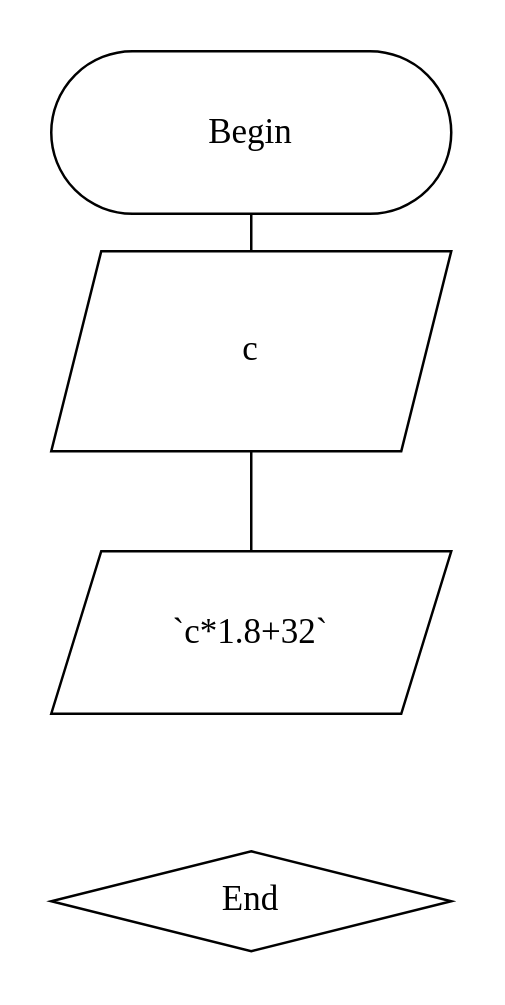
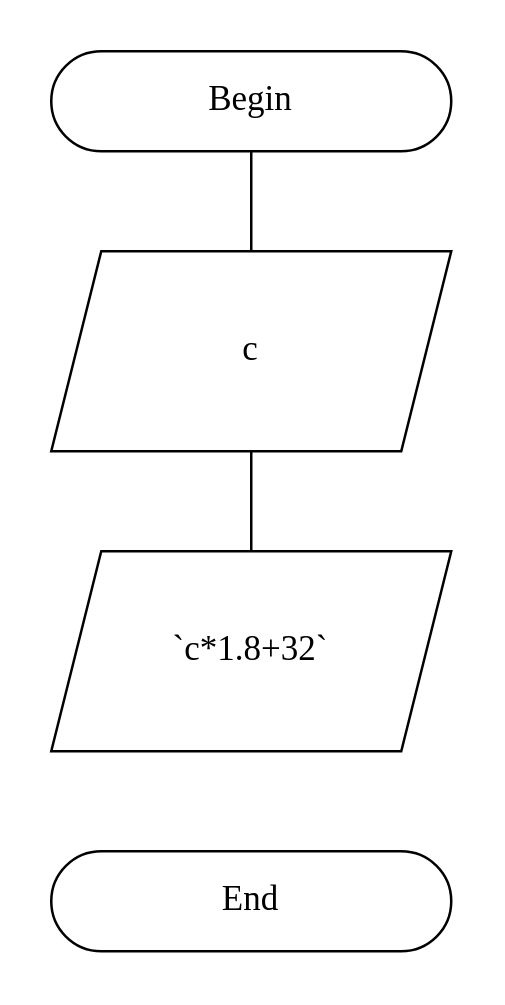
  <mxCell id="0" />
  <mxCell id="1" parent="0" />
  <mxCell id="2" value="" style="edgeStyle=orthogonalEdgeStyle;rounded=0;orthogonalLoop=1;jettySize=auto;html=1;endArrow=none;endFill=0;" edge="1" parent="1" source="3" target="5"><mxGeometry relative="1" as="geometry" /></mxCell>
- <mxCell id="3" value="&lt;font style=&quot;font-size: 14px&quot; face=&quot;Times New Roman&quot;&gt;Begin&lt;/font&gt;" style="rounded=1;whiteSpace=wrap;html=1;arcSize=50;" vertex="1" parent="1"><mxGeometry x="20" y="20" width="160" height="65" as="geometry" /></mxCell>
+ <mxCell id="3" value="&lt;font style=&quot;font-size: 14px&quot; face=&quot;Times New Roman&quot;&gt;Begin&lt;/font&gt;" style="rounded=1;whiteSpace=wrap;html=1;arcSize=50;" vertex="1" parent="1"><mxGeometry x="20" y="20" width="160" height="40" as="geometry" /></mxCell>
  <mxCell id="4" value="" style="edgeStyle=orthogonalEdgeStyle;rounded=0;orthogonalLoop=1;jettySize=auto;html=1;endArrow=none;endFill=0;" edge="1" parent="1" source="5" target="6"><mxGeometry relative="1" as="geometry" /></mxCell>
  <mxCell id="5" value="&lt;font face=&quot;Times New Roman&quot;&gt;&lt;span style=&quot;font-size: 14px&quot;&gt;c&lt;br&gt;&lt;/span&gt;&lt;/font&gt;" style="shape=parallelogram;perimeter=parallelogramPerimeter;whiteSpace=wrap;html=1;fixedSize=1;" vertex="1" parent="1"><mxGeometry x="20" y="100" width="160" height="80" as="geometry" /></mxCell>
- <mxCell id="6" value="&lt;font face=&quot;Times New Roman&quot;&gt;&lt;span style=&quot;font-size: 14px&quot;&gt;`c*1.8+32`&lt;br&gt;&lt;/span&gt;&lt;/font&gt;" style="shape=parallelogram;perimeter=parallelogramPerimeter;whiteSpace=wrap;html=1;fixedSize=1;" vertex="1" parent="1"><mxGeometry x="20" y="220" width="160" height="65" as="geometry" /></mxCell>
- <mxCell id="7" value="&lt;font style=&quot;font-size: 14px&quot; face=&quot;Times New Roman&quot;&gt;End&lt;br&gt;&lt;/font&gt;" style="rhombus;whiteSpace=wrap;html=1;arcSize=50;" vertex="1" parent="1"><mxGeometry x="20" y="340" width="160" height="40" as="geometry" /></mxCell>
+ <mxCell id="6" value="&lt;font face=&quot;Times New Roman&quot;&gt;&lt;span style=&quot;font-size: 14px&quot;&gt;`c*1.8+32`&lt;br&gt;&lt;/span&gt;&lt;/font&gt;" style="shape=parallelogram;perimeter=parallelogramPerimeter;whiteSpace=wrap;html=1;fixedSize=1;" vertex="1" parent="1"><mxGeometry x="20" y="220" width="160" height="80" as="geometry" /></mxCell>
+ <mxCell id="7" value="&lt;font style=&quot;font-size: 14px&quot; face=&quot;Times New Roman&quot;&gt;End&lt;br&gt;&lt;/font&gt;" style="rounded=1;whiteSpace=wrap;html=1;arcSize=50;" vertex="1" parent="1"><mxGeometry x="20" y="340" width="160" height="40" as="geometry" /></mxCell>
